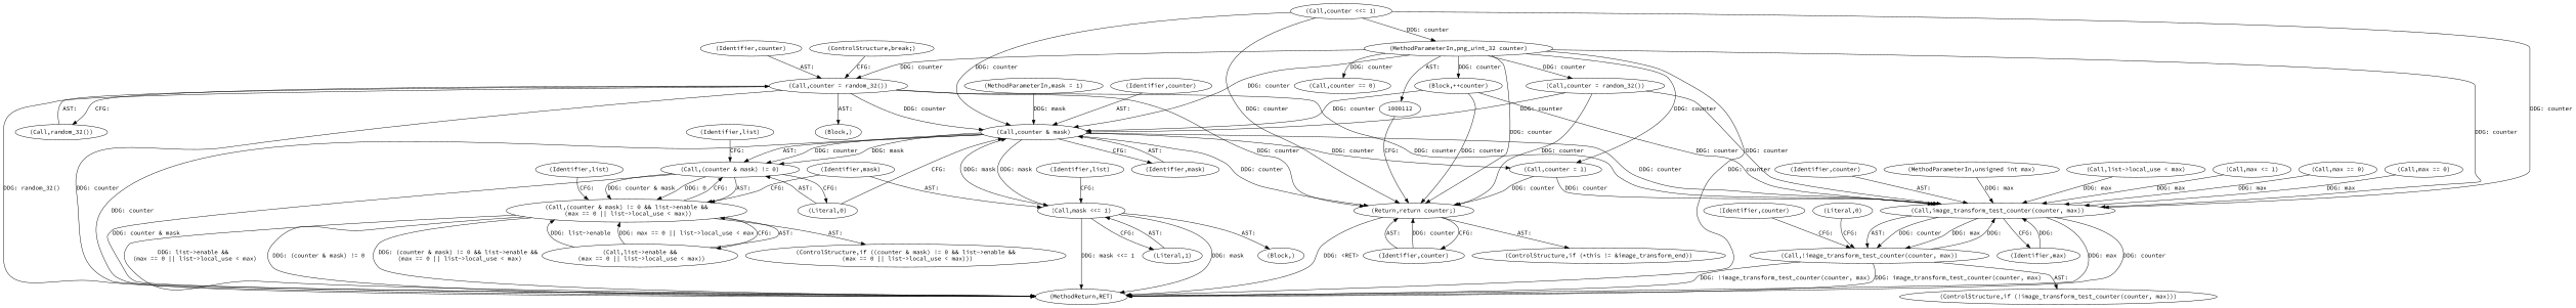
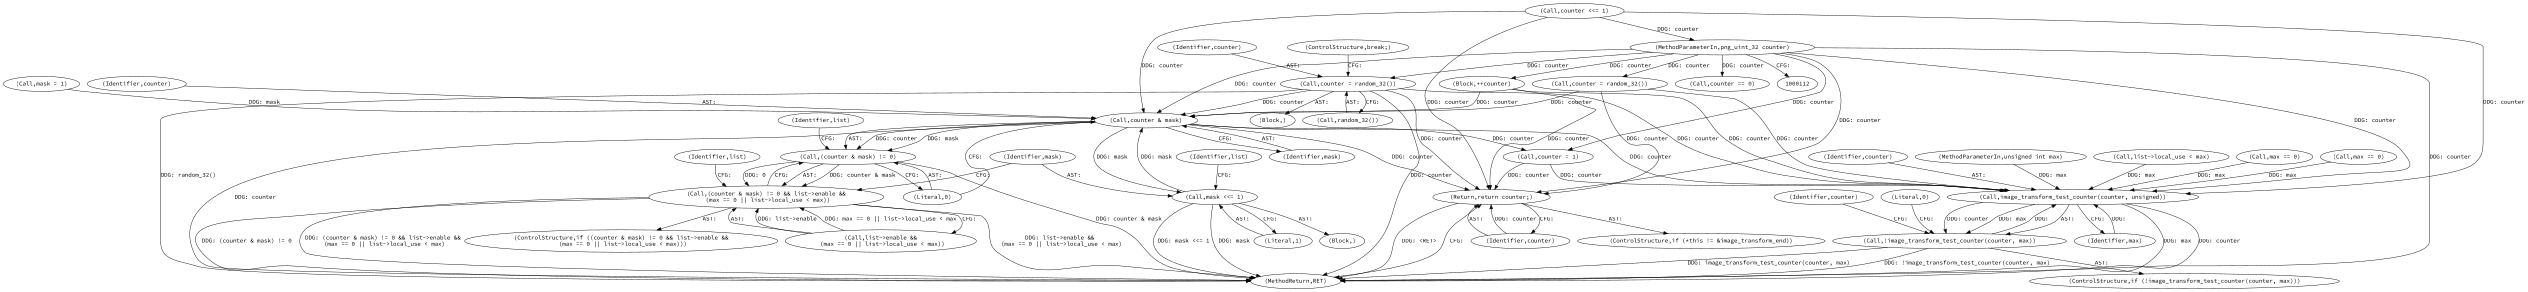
  digraph {
    fontname="Source Code Pro"
    node [fontname="Source Code Pro"]
    edge [fontname="Source Code Pro"]
    n1 [label="(Call,counter = random_32())"]
    n2 [label="(Call,counter & mask)"]
    n3 [label="(Return,return counter;)"]
-   n4 [label="(Call,image_transform_test_counter(counter, max))"]
+   n4 [label="(Call,image_transform_test_counter(counter, unsigned))"]
    n5 [label="(Block,)"]
    n6 [label="(MethodReturn,RET)"]
    n7 [label="(Call,random_32())"]
    n8 [label="(Call,counter = 1)"]
    n9 [label="(Call,(counter & mask) != 0)"]
    n10 [label="(Call,mask <<= 1)"]
    n11 [label="(Identifier,mask)"]
    n12 [label="(Identifier,counter)"]
    n13 [label="(ControlStructure,if (*this != &image_transform_end))"]
    n14 [label="(Call,!image_transform_test_counter(counter, max))"]
    n15 [label="(Identifier,max)"]
    n16 [label="(MethodParameterIn,png_uint_32 counter)"]
    n17 [label="(Call,counter == 0)"]
    n18 [label="(Block,++counter)"]
    n19 [label="(Call,counter = random_32())"]
    1000112
    n21 [label="(Call,counter <<= 1)"]
    n22 [label="(Call,(counter & mask) != 0 && list->enable &&\n (max == 0 || list->local_use < max))"]
    n23 [label="(Literal,0)"]
    n24 [label="(Literal,1)"]
    n25 [label="(Block,)"]
    n26 [label="(ControlStructure,if ((counter & mask) != 0 && list->enable &&\n (max == 0 || list->local_use < max)))"]
    n27 [label="(Call,list->enable &&\n (max == 0 || list->local_use < max))"]
    n28 [label="(ControlStructure,if (!image_transform_test_counter(counter, max)))"]
    n29 [label="(Identifier,counter)"]
-   n30 [label="(MethodParameterIn,mask = 1)"]
+   n30 [label="(Call,mask = 1)"]
    n31 [label="(MethodParameterIn,unsigned int max)"]
    n32 [label="(Call,list->local_use < max)"]
    n33 [label="(Identifier,list)"]
-   n34 [label="(Call,max <= 1)"]
    n35 [label="(Call,max == 0)"]
    n36 [label="(Call,max == 0)"]
    n37 [label="(Identifier,counter)"]
    n38 [label="(Identifier,counter)"]
    n39 [label="(ControlStructure,break;)"]
    n40 [label="(Identifier,counter)"]
    n41 [label="(Identifier,list)"]
    n42 [label="(Literal,0)"]
    n43 [label="(Identifier,mask)"]
    n44 [label="(Identifier,list)"]
    n1 -> n2 [label="DDG: counter"]
    n1 -> n3 [label="DDG: counter"]
    n1 -> n4 [label="DDG: counter"]
    n1 -> n5 [label="AST: "]
    n1 -> n6 [label="DDG: counter"]
    n1 -> n6 [label="DDG: random_32()"]
    n1 -> n7 [label="CFG: "]
    n2 -> n3 [label="DDG: counter"]
    n2 -> n4 [label="DDG: counter"]
    n2 -> n6 [label="DDG: counter"]
    n2 -> n8 [label="DDG: counter"]
    n2 -> n9 [label="AST: "]
    n2 -> n9 [label="DDG: counter"]
    n2 -> n9 [label="DDG: mask"]
    n2 -> n10 [label="DDG: mask"]
    n2 -> n11 [label="CFG: "]
    n3 -> n6 [label="DDG: <RET>"]
    n3 -> n12 [label="CFG: "]
    n3 -> n13 [label="AST: "]
    n4 -> n6 [label="DDG: max"]
    n4 -> n6 [label="DDG: counter"]
    n4 -> n14 [label="AST: "]
    n4 -> n14 [label="DDG: counter"]
    n4 -> n14 [label="DDG: max"]
    n4 -> n15 [label="CFG: "]
-   1000112 -> n3 [label="CFG: "]
+   n6 -> n3 [label="CFG: "]
    n7 -> n1 [label="AST: "]
    n8 -> n3 [label="DDG: counter"]
    n8 -> n4 [label="DDG: counter"]
    n9 -> n6 [label="DDG: counter & mask"]
    n9 -> n22 [label="AST: "]
    n9 -> n22 [label="DDG: counter & mask"]
    n9 -> n22 [label="DDG: 0"]
    n9 -> n23 [label="CFG: "]
    n10 -> n2 [label="DDG: mask"]
    n10 -> n6 [label="DDG: mask"]
    n10 -> n6 [label="DDG: mask <<= 1"]
    n10 -> n24 [label="CFG: "]
    n10 -> n25 [label="AST: "]
    n11 -> n2 [label="AST: "]
    n12 -> n3 [label="AST: "]
    n12 -> n3 [label="DDG: counter"]
    n14 -> n4 [label="DDG: "]
    n14 -> n6 [label="DDG: image_transform_test_counter(counter, max)"]
    n14 -> n6 [label="DDG: !image_transform_test_counter(counter, max)"]
    n14 -> n28 [label="AST: "]
    n15 -> n4 [label="DDG: "]
    n16 -> n1 [label="DDG: counter"]
    n16 -> n2 [label="DDG: counter"]
    n16 -> n3 [label="DDG: counter"]
    n16 -> n4 [label="DDG: counter"]
    n16 -> n6 [label="DDG: counter"]
    n16 -> n8 [label="DDG: counter"]
    n16 -> n17 [label="DDG: counter"]
    n16 -> n18 [label="DDG: counter"]
    n16 -> n19 [label="DDG: counter"]
-   n16 -> 1000112 [label="AST: "]
+   n16 -> 1000112 [label="CFG: "]
    n18 -> n2 [label="DDG: counter"]
    n18 -> n3 [label="DDG: counter"]
    n18 -> n4 [label="DDG: counter"]
    n19 -> n2 [label="DDG: counter"]
    n19 -> n3 [label="DDG: counter"]
    n19 -> n4 [label="DDG: counter"]
    n21 -> n2 [label="DDG: counter"]
    n21 -> n3 [label="DDG: counter"]
    n21 -> n4 [label="DDG: counter"]
    n21 -> n16 [label="DDG: counter"]
    n22 -> n6 [label="DDG: list->enable &&\n (max == 0 || list->local_use < max)"]
    n22 -> n6 [label="DDG: (counter & mask) != 0"]
    n22 -> n6 [label="DDG: (counter & mask) != 0 && list->enable &&\n (max == 0 || list->local_use < max)"]
    n22 -> n9 [label="CFG: "]
    n22 -> n26 [label="AST: "]
    n22 -> n27 [label="CFG: "]
    n23 -> n2 [label="CFG: "]
    n23 -> n9 [label="AST: "]
    n24 -> n10 [label="AST: "]
    n27 -> n22 [label="AST: "]
    n27 -> n22 [label="DDG: list->enable"]
    n27 -> n22 [label="DDG: max == 0 || list->local_use < max"]
    n29 -> n4 [label="AST: "]
    n30 -> n2 [label="DDG: mask"]
    n31 -> n4 [label="DDG: max"]
    n32 -> n4 [label="DDG: max"]
    n33 -> n10 [label="CFG: "]
-   n34 -> n4 [label="DDG: max"]
    n35 -> n4 [label="DDG: max"]
    n36 -> n4 [label="DDG: max"]
    n37 -> n1 [label="AST: "]
    n38 -> n14 [label="CFG: "]
    n39 -> n1 [label="CFG: "]
    n40 -> n2 [label="AST: "]
    n41 -> n22 [label="CFG: "]
    n42 -> n14 [label="CFG: "]
    n43 -> n10 [label="AST: "]
    n43 -> n22 [label="CFG: "]
    n44 -> n9 [label="CFG: "]
  }
